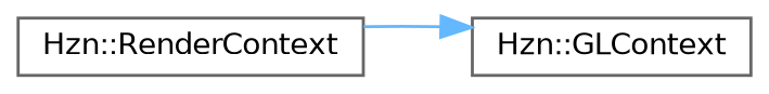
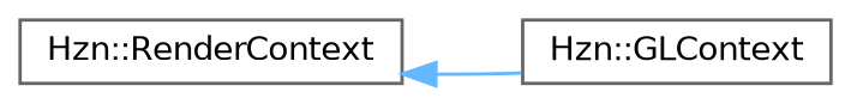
  digraph {
    rankdir=LR
    node [color=grey40 fillcolor=white fontname=Helvetica fontsize=10 shape=box style=filled]
    n1 [height=0.2 label="Hzn::RenderContext" width=0.4]
    n2 [height=0.2 label="Hzn::GLContext" width=0.4]
-   n2 -> n1 [color=steelblue1 dir=back fontname=Helvetica fontsize=10 labelfontname=Helvetica labelfontsize=10 style=solid]
+   n1 -> n2 [color=steelblue1 dir=back fontname=Helvetica fontsize=10 labelfontname=Helvetica labelfontsize=10 style=solid]
  }
